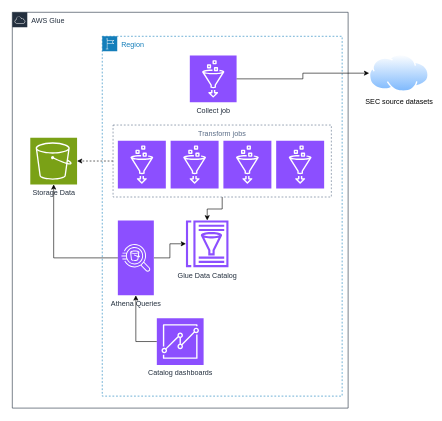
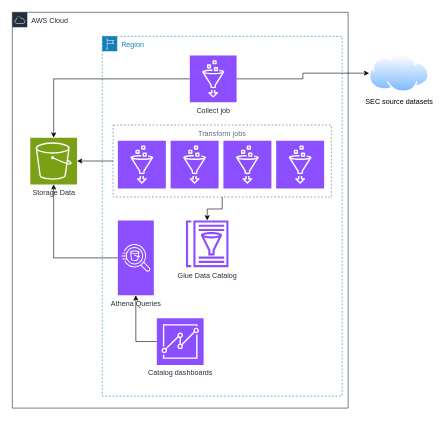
  <mxCell id="0" />
  <mxCell id="1" parent="0" />
  <mxCell id="2" value="SEC source datasets" style="image;aspect=fixed;perimeter=ellipsePerimeter;html=1;align=center;shadow=0;dashed=0;spacingTop=3;image=img/lib/active_directory/internet_cloud.svg;" vertex="1" parent="1"><mxGeometry x="615" y="90" width="100" height="63" as="geometry" /></mxCell>
- <mxCell id="3" value="AWS Glue" style="points=[[0,0],[0.25,0],[0.5,0],[0.75,0],[1,0],[1,0.25],[1,0.5],[1,0.75],[1,1],[0.75,1],[0.5,1],[0.25,1],[0,1],[0,0.75],[0,0.5],[0,0.25]];outlineConnect=0;gradientColor=none;html=1;whiteSpace=wrap;fontSize=12;fontStyle=0;container=1;pointerEvents=0;collapsible=0;recursiveResize=0;shape=mxgraph.aws4.group;grIcon=mxgraph.aws4.group_aws_cloud;strokeColor=#232F3E;fillColor=none;verticalAlign=top;align=left;spacingLeft=30;fontColor=#232F3E;dashed=0;" vertex="1" parent="1"><mxGeometry x="20" y="20" width="560" height="660" as="geometry" /></mxCell>
+ <mxCell id="3" value="AWS Cloud" style="points=[[0,0],[0.25,0],[0.5,0],[0.75,0],[1,0],[1,0.25],[1,0.5],[1,0.75],[1,1],[0.75,1],[0.5,1],[0.25,1],[0,1],[0,0.75],[0,0.5],[0,0.25]];outlineConnect=0;gradientColor=none;html=1;whiteSpace=wrap;fontSize=12;fontStyle=0;container=1;pointerEvents=0;collapsible=0;recursiveResize=0;shape=mxgraph.aws4.group;grIcon=mxgraph.aws4.group_aws_cloud;strokeColor=#232F3E;fillColor=none;verticalAlign=top;align=left;spacingLeft=30;fontColor=#232F3E;dashed=0;" vertex="1" parent="1"><mxGeometry x="20" y="20" width="560" height="660" as="geometry" /></mxCell>
  <mxCell id="4" value="Region" style="points=[[0,0],[0.25,0],[0.5,0],[0.75,0],[1,0],[1,0.25],[1,0.5],[1,0.75],[1,1],[0.75,1],[0.5,1],[0.25,1],[0,1],[0,0.75],[0,0.5],[0,0.25]];outlineConnect=0;gradientColor=none;html=1;whiteSpace=wrap;fontSize=12;fontStyle=0;container=1;pointerEvents=0;collapsible=0;recursiveResize=0;shape=mxgraph.aws4.group;grIcon=mxgraph.aws4.group_region;strokeColor=#147EBA;fillColor=none;verticalAlign=top;align=left;spacingLeft=30;fontColor=#147EBA;dashed=1;" vertex="1" parent="3"><mxGeometry x="150" y="40" width="400" height="600" as="geometry" /></mxCell>
  <mxCell id="5" value="Collect job" style="sketch=0;points=[[0,0,0],[0.25,0,0],[0.5,0,0],[0.75,0,0],[1,0,0],[0,1,0],[0.25,1,0],[0.5,1,0],[0.75,1,0],[1,1,0],[0,0.25,0],[0,0.5,0],[0,0.75,0],[1,0.25,0],[1,0.5,0],[1,0.75,0]];outlineConnect=0;fontColor=#232F3E;fillColor=#8C4FFF;strokeColor=#ffffff;dashed=0;verticalLabelPosition=bottom;verticalAlign=top;align=center;html=1;fontSize=12;fontStyle=0;aspect=fixed;shape=mxgraph.aws4.resourceIcon;resIcon=mxgraph.aws4.glue;" vertex="1" parent="4"><mxGeometry x="146" y="32" width="78" height="78" as="geometry" /></mxCell>
  <mxCell id="6" value="" style="sketch=0;points=[[0,0,0],[0.25,0,0],[0.5,0,0],[0.75,0,0],[1,0,0],[0,1,0],[0.25,1,0],[0.5,1,0],[0.75,1,0],[1,1,0],[0,0.25,0],[0,0.5,0],[0,0.75,0],[1,0.25,0],[1,0.5,0],[1,0.75,0]];outlineConnect=0;fontColor=#232F3E;fillColor=#8C4FFF;strokeColor=#ffffff;dashed=0;verticalLabelPosition=bottom;verticalAlign=top;align=center;html=1;fontSize=12;fontStyle=0;aspect=fixed;shape=mxgraph.aws4.resourceIcon;resIcon=mxgraph.aws4.glue;" vertex="1" parent="4"><mxGeometry x="26" y="174" width="80" height="80" as="geometry" /></mxCell>
  <mxCell id="7" value="Glue Data Catalog" style="sketch=0;outlineConnect=0;fontColor=#232F3E;gradientColor=none;fillColor=#8C4FFF;strokeColor=none;dashed=0;verticalLabelPosition=bottom;verticalAlign=top;align=center;html=1;fontSize=12;fontStyle=0;aspect=fixed;pointerEvents=1;shape=mxgraph.aws4.glue_data_catalog;" vertex="1" parent="4"><mxGeometry x="139" y="307" width="72" height="78" as="geometry" /></mxCell>
- <mxCell id="8" style="edgeStyle=orthogonalEdgeStyle;rounded=0;orthogonalLoop=1;jettySize=auto;html=1;" edge="1" parent="4" source="9" target="7"><mxGeometry relative="1" as="geometry" /></mxCell>
  <mxCell id="9" value="Athena Queries" style="sketch=0;points=[[0,0,0],[0.25,0,0],[0.5,0,0],[0.75,0,0],[1,0,0],[0,1,0],[0.25,1,0],[0.5,1,0],[0.75,1,0],[1,1,0],[0,0.25,0],[0,0.5,0],[0,0.75,0],[1,0.25,0],[1,0.5,0],[1,0.75,0]];outlineConnect=0;fontColor=#232F3E;fillColor=#8C4FFF;strokeColor=#ffffff;dashed=0;verticalLabelPosition=bottom;verticalAlign=top;align=center;html=1;fontSize=12;fontStyle=0;aspect=fixed;shape=mxgraph.aws4.resourceIcon;resIcon=mxgraph.aws4.athena;" vertex="1" parent="4"><mxGeometry x="26" y="307" width="60" height="125" as="geometry" /></mxCell>
  <mxCell id="10" value="" style="sketch=0;points=[[0,0,0],[0.25,0,0],[0.5,0,0],[0.75,0,0],[1,0,0],[0,1,0],[0.25,1,0],[0.5,1,0],[0.75,1,0],[1,1,0],[0,0.25,0],[0,0.5,0],[0,0.75,0],[1,0.25,0],[1,0.5,0],[1,0.75,0]];outlineConnect=0;fontColor=#232F3E;fillColor=#8C4FFF;strokeColor=#ffffff;dashed=0;verticalLabelPosition=bottom;verticalAlign=top;align=center;html=1;fontSize=12;fontStyle=0;aspect=fixed;shape=mxgraph.aws4.resourceIcon;resIcon=mxgraph.aws4.glue;" vertex="1" parent="4"><mxGeometry x="290" y="174" width="80" height="80" as="geometry" /></mxCell>
  <mxCell id="11" value="" style="sketch=0;points=[[0,0,0],[0.25,0,0],[0.5,0,0],[0.75,0,0],[1,0,0],[0,1,0],[0.25,1,0],[0.5,1,0],[0.75,1,0],[1,1,0],[0,0.25,0],[0,0.5,0],[0,0.75,0],[1,0.25,0],[1,0.5,0],[1,0.75,0]];outlineConnect=0;fontColor=#232F3E;fillColor=#8C4FFF;strokeColor=#ffffff;dashed=0;verticalLabelPosition=bottom;verticalAlign=top;align=center;html=1;fontSize=12;fontStyle=0;aspect=fixed;shape=mxgraph.aws4.resourceIcon;resIcon=mxgraph.aws4.glue;" vertex="1" parent="4"><mxGeometry x="202" y="174" width="80" height="80" as="geometry" /></mxCell>
  <mxCell id="12" value="" style="sketch=0;points=[[0,0,0],[0.25,0,0],[0.5,0,0],[0.75,0,0],[1,0,0],[0,1,0],[0.25,1,0],[0.5,1,0],[0.75,1,0],[1,1,0],[0,0.25,0],[0,0.5,0],[0,0.75,0],[1,0.25,0],[1,0.5,0],[1,0.75,0]];outlineConnect=0;fontColor=#232F3E;fillColor=#8C4FFF;strokeColor=#ffffff;dashed=0;verticalLabelPosition=bottom;verticalAlign=top;align=center;html=1;fontSize=12;fontStyle=0;aspect=fixed;shape=mxgraph.aws4.resourceIcon;resIcon=mxgraph.aws4.glue;" vertex="1" parent="4"><mxGeometry x="114" y="174" width="80" height="80" as="geometry" /></mxCell>
  <mxCell id="13" style="edgeStyle=orthogonalEdgeStyle;rounded=0;orthogonalLoop=1;jettySize=auto;html=1;" edge="1" parent="4" source="14" target="7"><mxGeometry relative="1" as="geometry" /></mxCell>
  <mxCell id="14" value="Transform jobs" style="fillColor=none;strokeColor=#5A6C86;dashed=1;verticalAlign=top;fontStyle=0;fontColor=#5A6C86;whiteSpace=wrap;html=1;" vertex="1" parent="4"><mxGeometry x="18" y="148" width="364" height="120" as="geometry" /></mxCell>
  <mxCell id="15" style="edgeStyle=orthogonalEdgeStyle;rounded=0;orthogonalLoop=1;jettySize=auto;html=1;" edge="1" parent="4" source="16" target="9"><mxGeometry relative="1" as="geometry" /></mxCell>
  <mxCell id="16" value="Catalog dashboards" style="sketch=0;points=[[0,0,0],[0.25,0,0],[0.5,0,0],[0.75,0,0],[1,0,0],[0,1,0],[0.25,1,0],[0.5,1,0],[0.75,1,0],[1,1,0],[0,0.25,0],[0,0.5,0],[0,0.75,0],[1,0.25,0],[1,0.5,0],[1,0.75,0]];outlineConnect=0;fontColor=#232F3E;fillColor=#8C4FFF;strokeColor=#ffffff;dashed=0;verticalLabelPosition=bottom;verticalAlign=top;align=center;html=1;fontSize=12;fontStyle=0;aspect=fixed;shape=mxgraph.aws4.resourceIcon;resIcon=mxgraph.aws4.quicksight;" vertex="1" parent="4"><mxGeometry x="91" y="470" width="78" height="78" as="geometry" /></mxCell>
  <mxCell id="17" value="Storage Data" style="sketch=0;points=[[0,0,0],[0.25,0,0],[0.5,0,0],[0.75,0,0],[1,0,0],[0,1,0],[0.25,1,0],[0.5,1,0],[0.75,1,0],[1,1,0],[0,0.25,0],[0,0.5,0],[0,0.75,0],[1,0.25,0],[1,0.5,0],[1,0.75,0]];outlineConnect=0;fontColor=#232F3E;fillColor=#7AA116;strokeColor=#ffffff;dashed=0;verticalLabelPosition=bottom;verticalAlign=top;align=center;html=1;fontSize=12;fontStyle=0;aspect=fixed;shape=mxgraph.aws4.resourceIcon;resIcon=mxgraph.aws4.s3;" vertex="1" parent="3"><mxGeometry x="30" y="209" width="78" height="78" as="geometry" /></mxCell>
- <mxCell id="19" value="" style="rounded=0;orthogonalLoop=1;jettySize=auto;html=1;dashed=1;" edge="1" parent="3" source="14" target="17"><mxGeometry relative="1" as="geometry" /></mxCell>
+ <mxCell id="18" style="edgeStyle=orthogonalEdgeStyle;rounded=0;orthogonalLoop=1;jettySize=auto;html=1;entryX=0.5;entryY=0;entryDx=0;entryDy=0;entryPerimeter=0;" edge="1" parent="3" source="5" target="17"><mxGeometry relative="1" as="geometry" /></mxCell>
+ <mxCell id="19" value="" style="rounded=0;orthogonalLoop=1;jettySize=auto;html=1;" edge="1" parent="3" source="14" target="17"><mxGeometry relative="1" as="geometry" /></mxCell>
  <mxCell id="20" style="edgeStyle=orthogonalEdgeStyle;rounded=0;orthogonalLoop=1;jettySize=auto;html=1;" edge="1" parent="3" source="9" target="17"><mxGeometry relative="1" as="geometry" /></mxCell>
  <mxCell id="21" style="edgeStyle=orthogonalEdgeStyle;rounded=0;orthogonalLoop=1;jettySize=auto;html=1;" edge="1" parent="1" source="5" target="2"><mxGeometry relative="1" as="geometry" /></mxCell>
